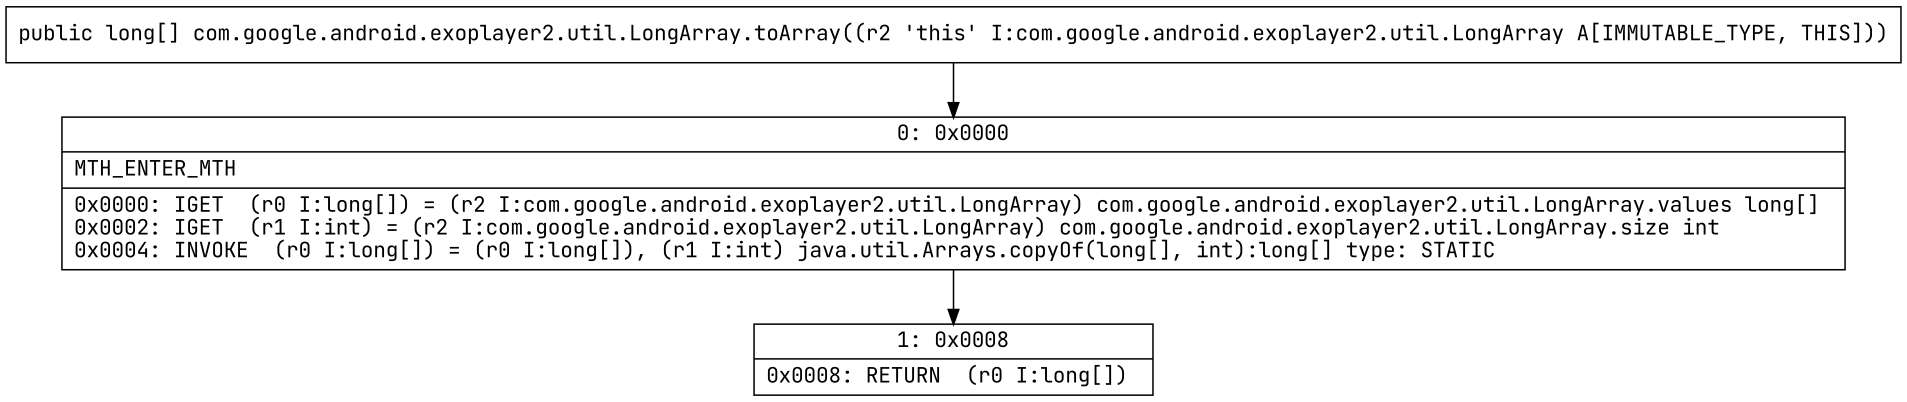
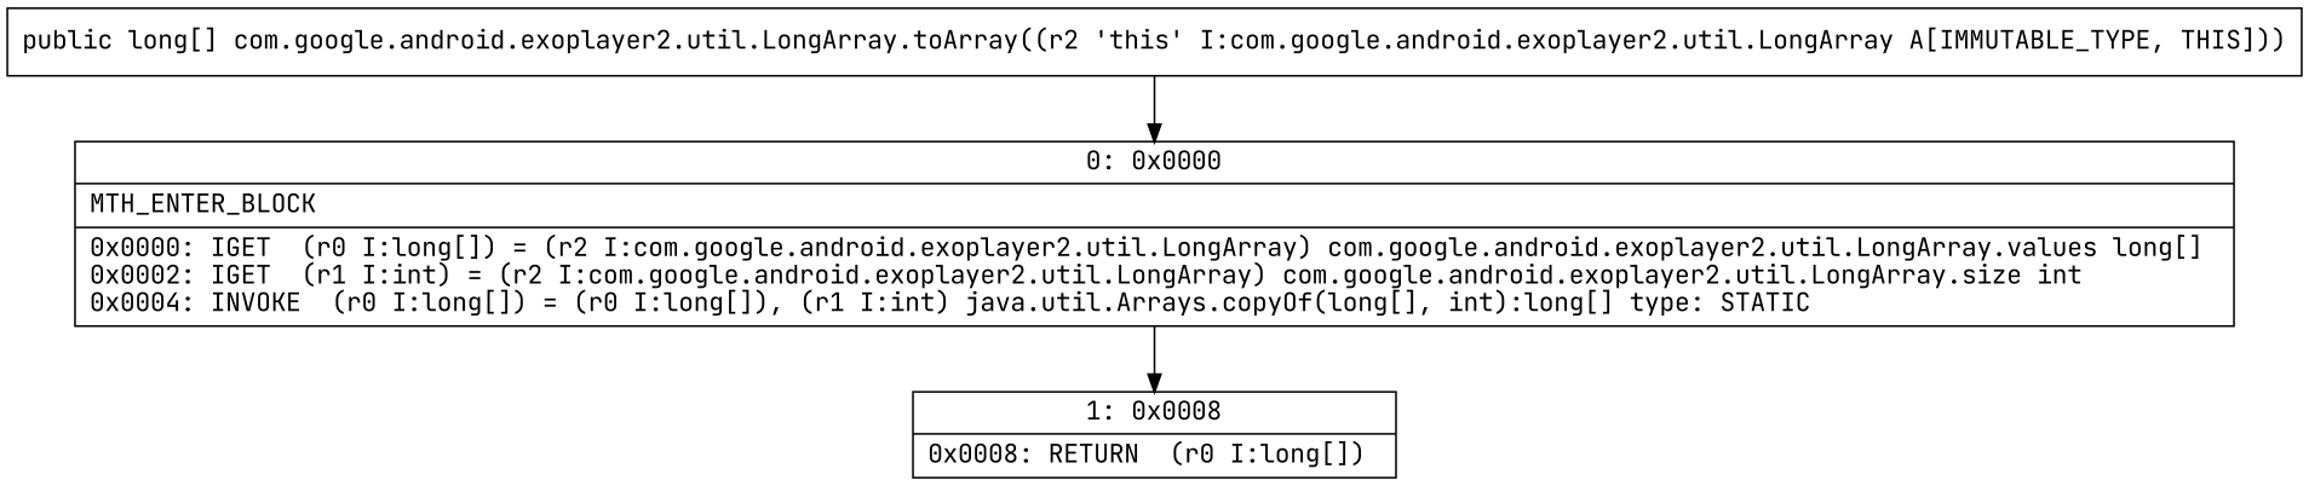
  digraph {
    fontname="JetBrains Mono"
    node [shape=record fontname="JetBrains Mono"]
    edge [fontname="JetBrains Mono"]
-   n1 [label="{0\:\ 0x0000|MTH_ENTER_MTH\l|0x0000: IGET  (r0 I:long[]) = (r2 I:com.google.android.exoplayer2.util.LongArray) com.google.android.exoplayer2.util.LongArray.values long[] \l0x0002: IGET  (r1 I:int) = (r2 I:com.google.android.exoplayer2.util.LongArray) com.google.android.exoplayer2.util.LongArray.size int \l0x0004: INVOKE  (r0 I:long[]) = (r0 I:long[]), (r1 I:int) java.util.Arrays.copyOf(long[], int):long[] type: STATIC \l}"]
+   n1 [label="{0\:\ 0x0000|MTH_ENTER_BLOCK\l|0x0000: IGET  (r0 I:long[]) = (r2 I:com.google.android.exoplayer2.util.LongArray) com.google.android.exoplayer2.util.LongArray.values long[] \l0x0002: IGET  (r1 I:int) = (r2 I:com.google.android.exoplayer2.util.LongArray) com.google.android.exoplayer2.util.LongArray.size int \l0x0004: INVOKE  (r0 I:long[]) = (r0 I:long[]), (r1 I:int) java.util.Arrays.copyOf(long[], int):long[] type: STATIC \l}"]
    n2 [label="{1\:\ 0x0008|0x0008: RETURN  (r0 I:long[]) \l}"]
    n3 [label="{public long[] com.google.android.exoplayer2.util.LongArray.toArray((r2 'this' I:com.google.android.exoplayer2.util.LongArray A[IMMUTABLE_TYPE, THIS])) }"]
    n1 -> n2
    n3 -> n1
  }
